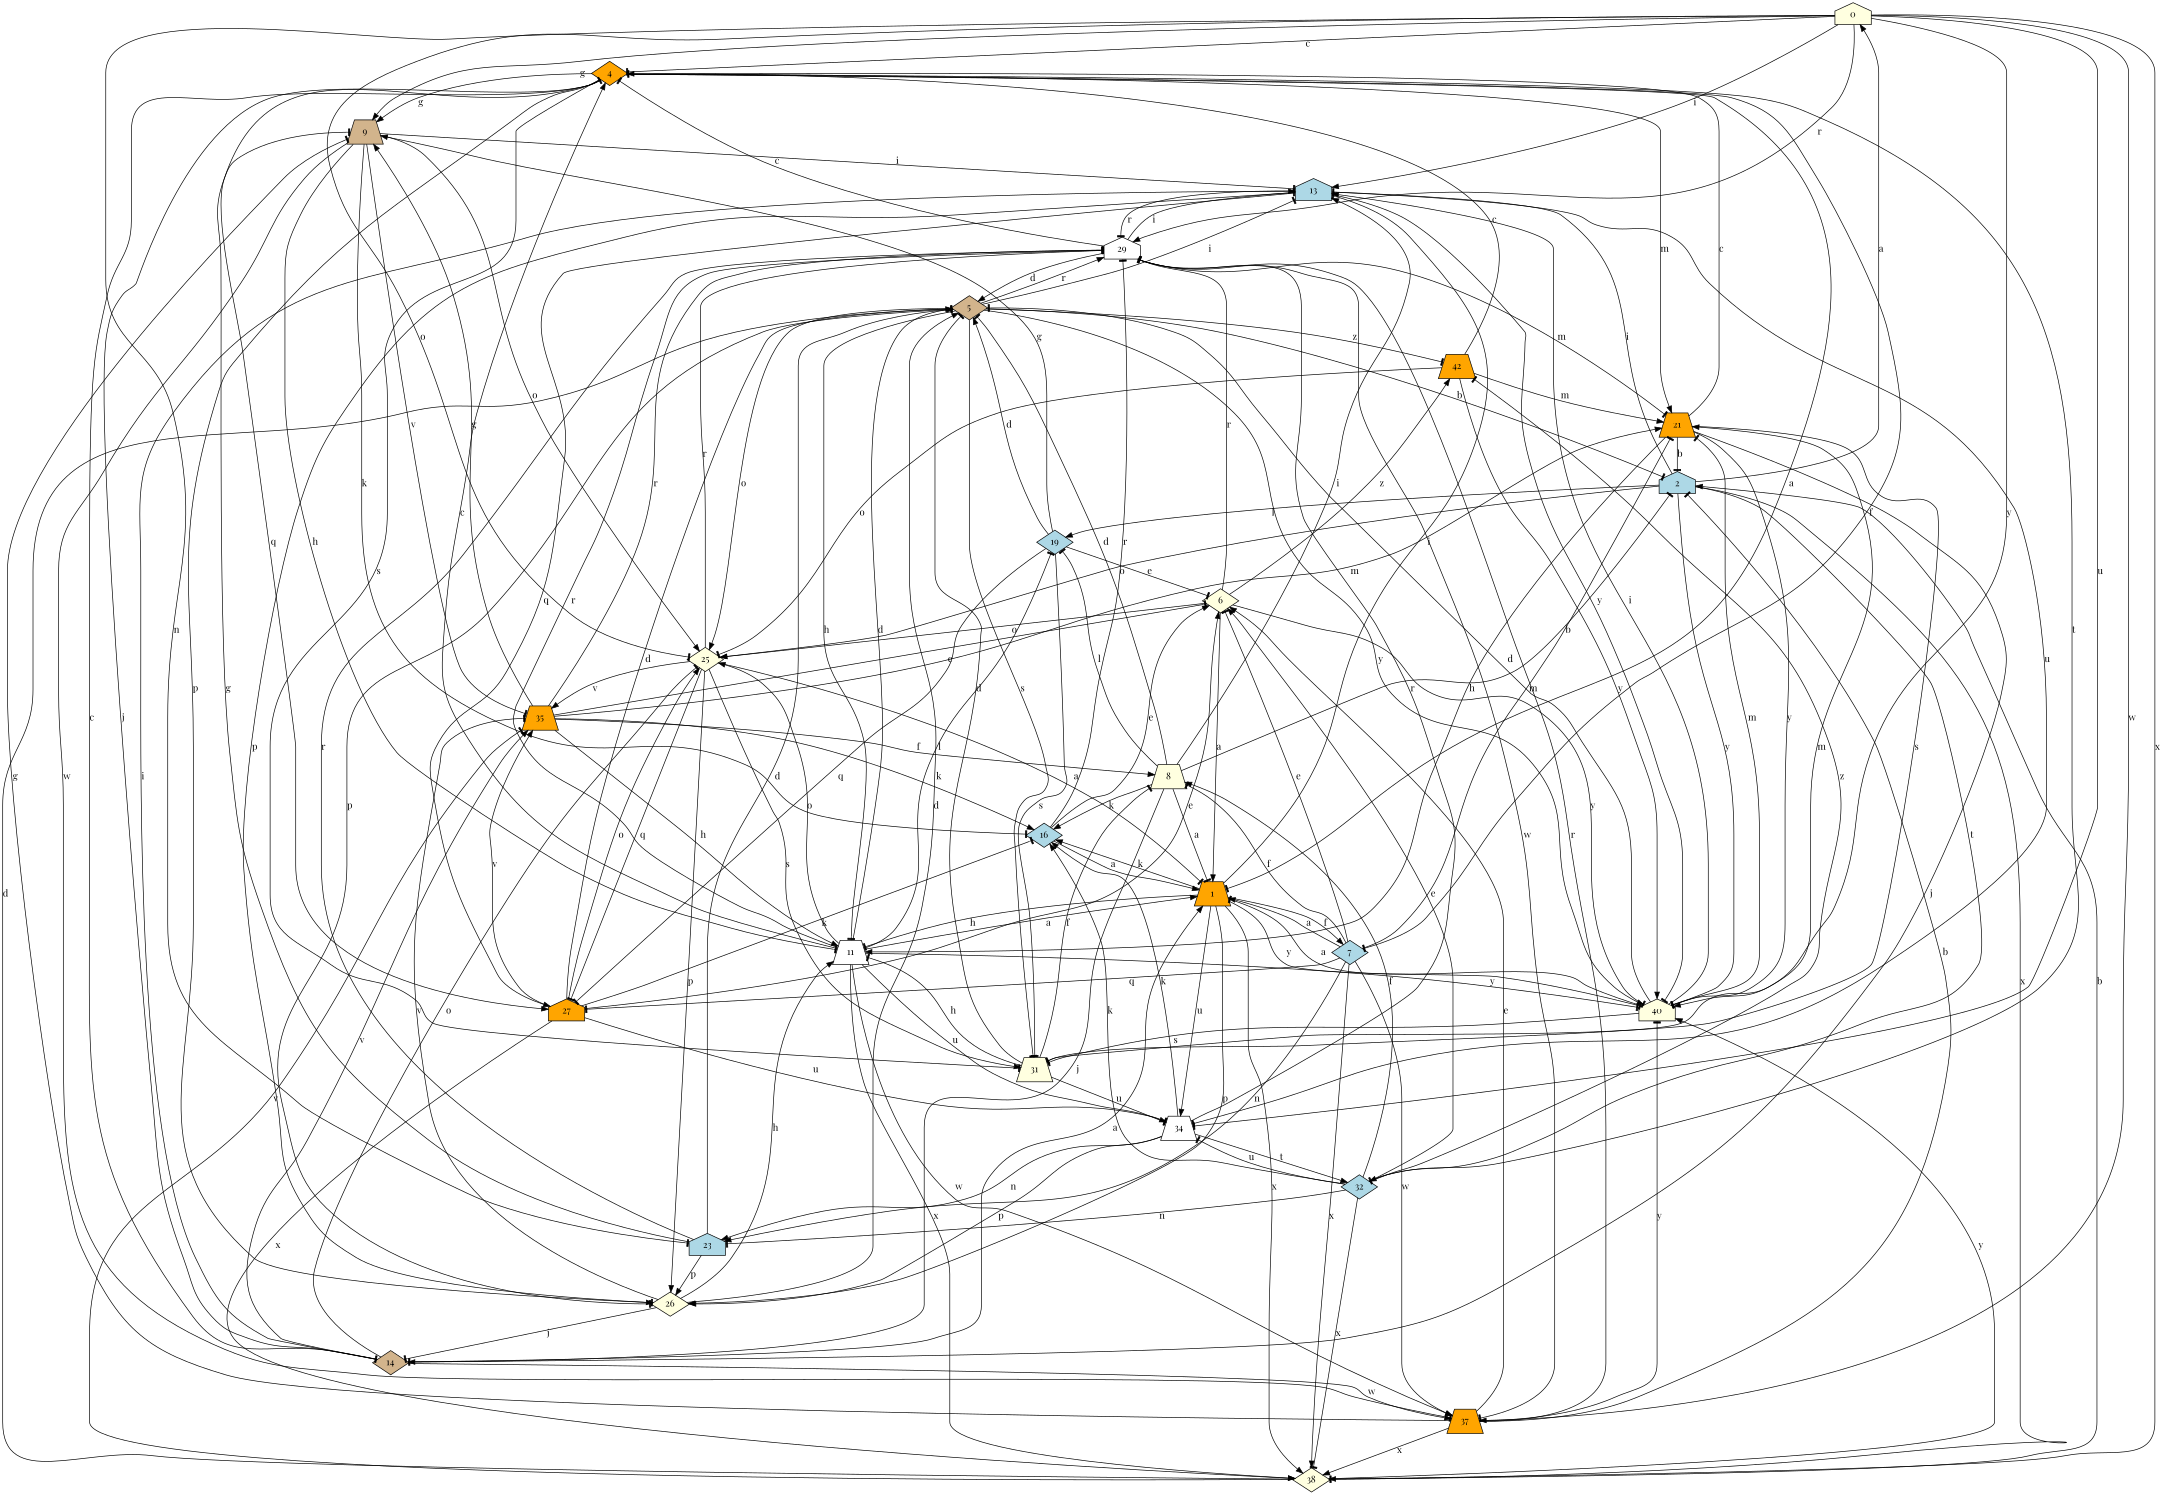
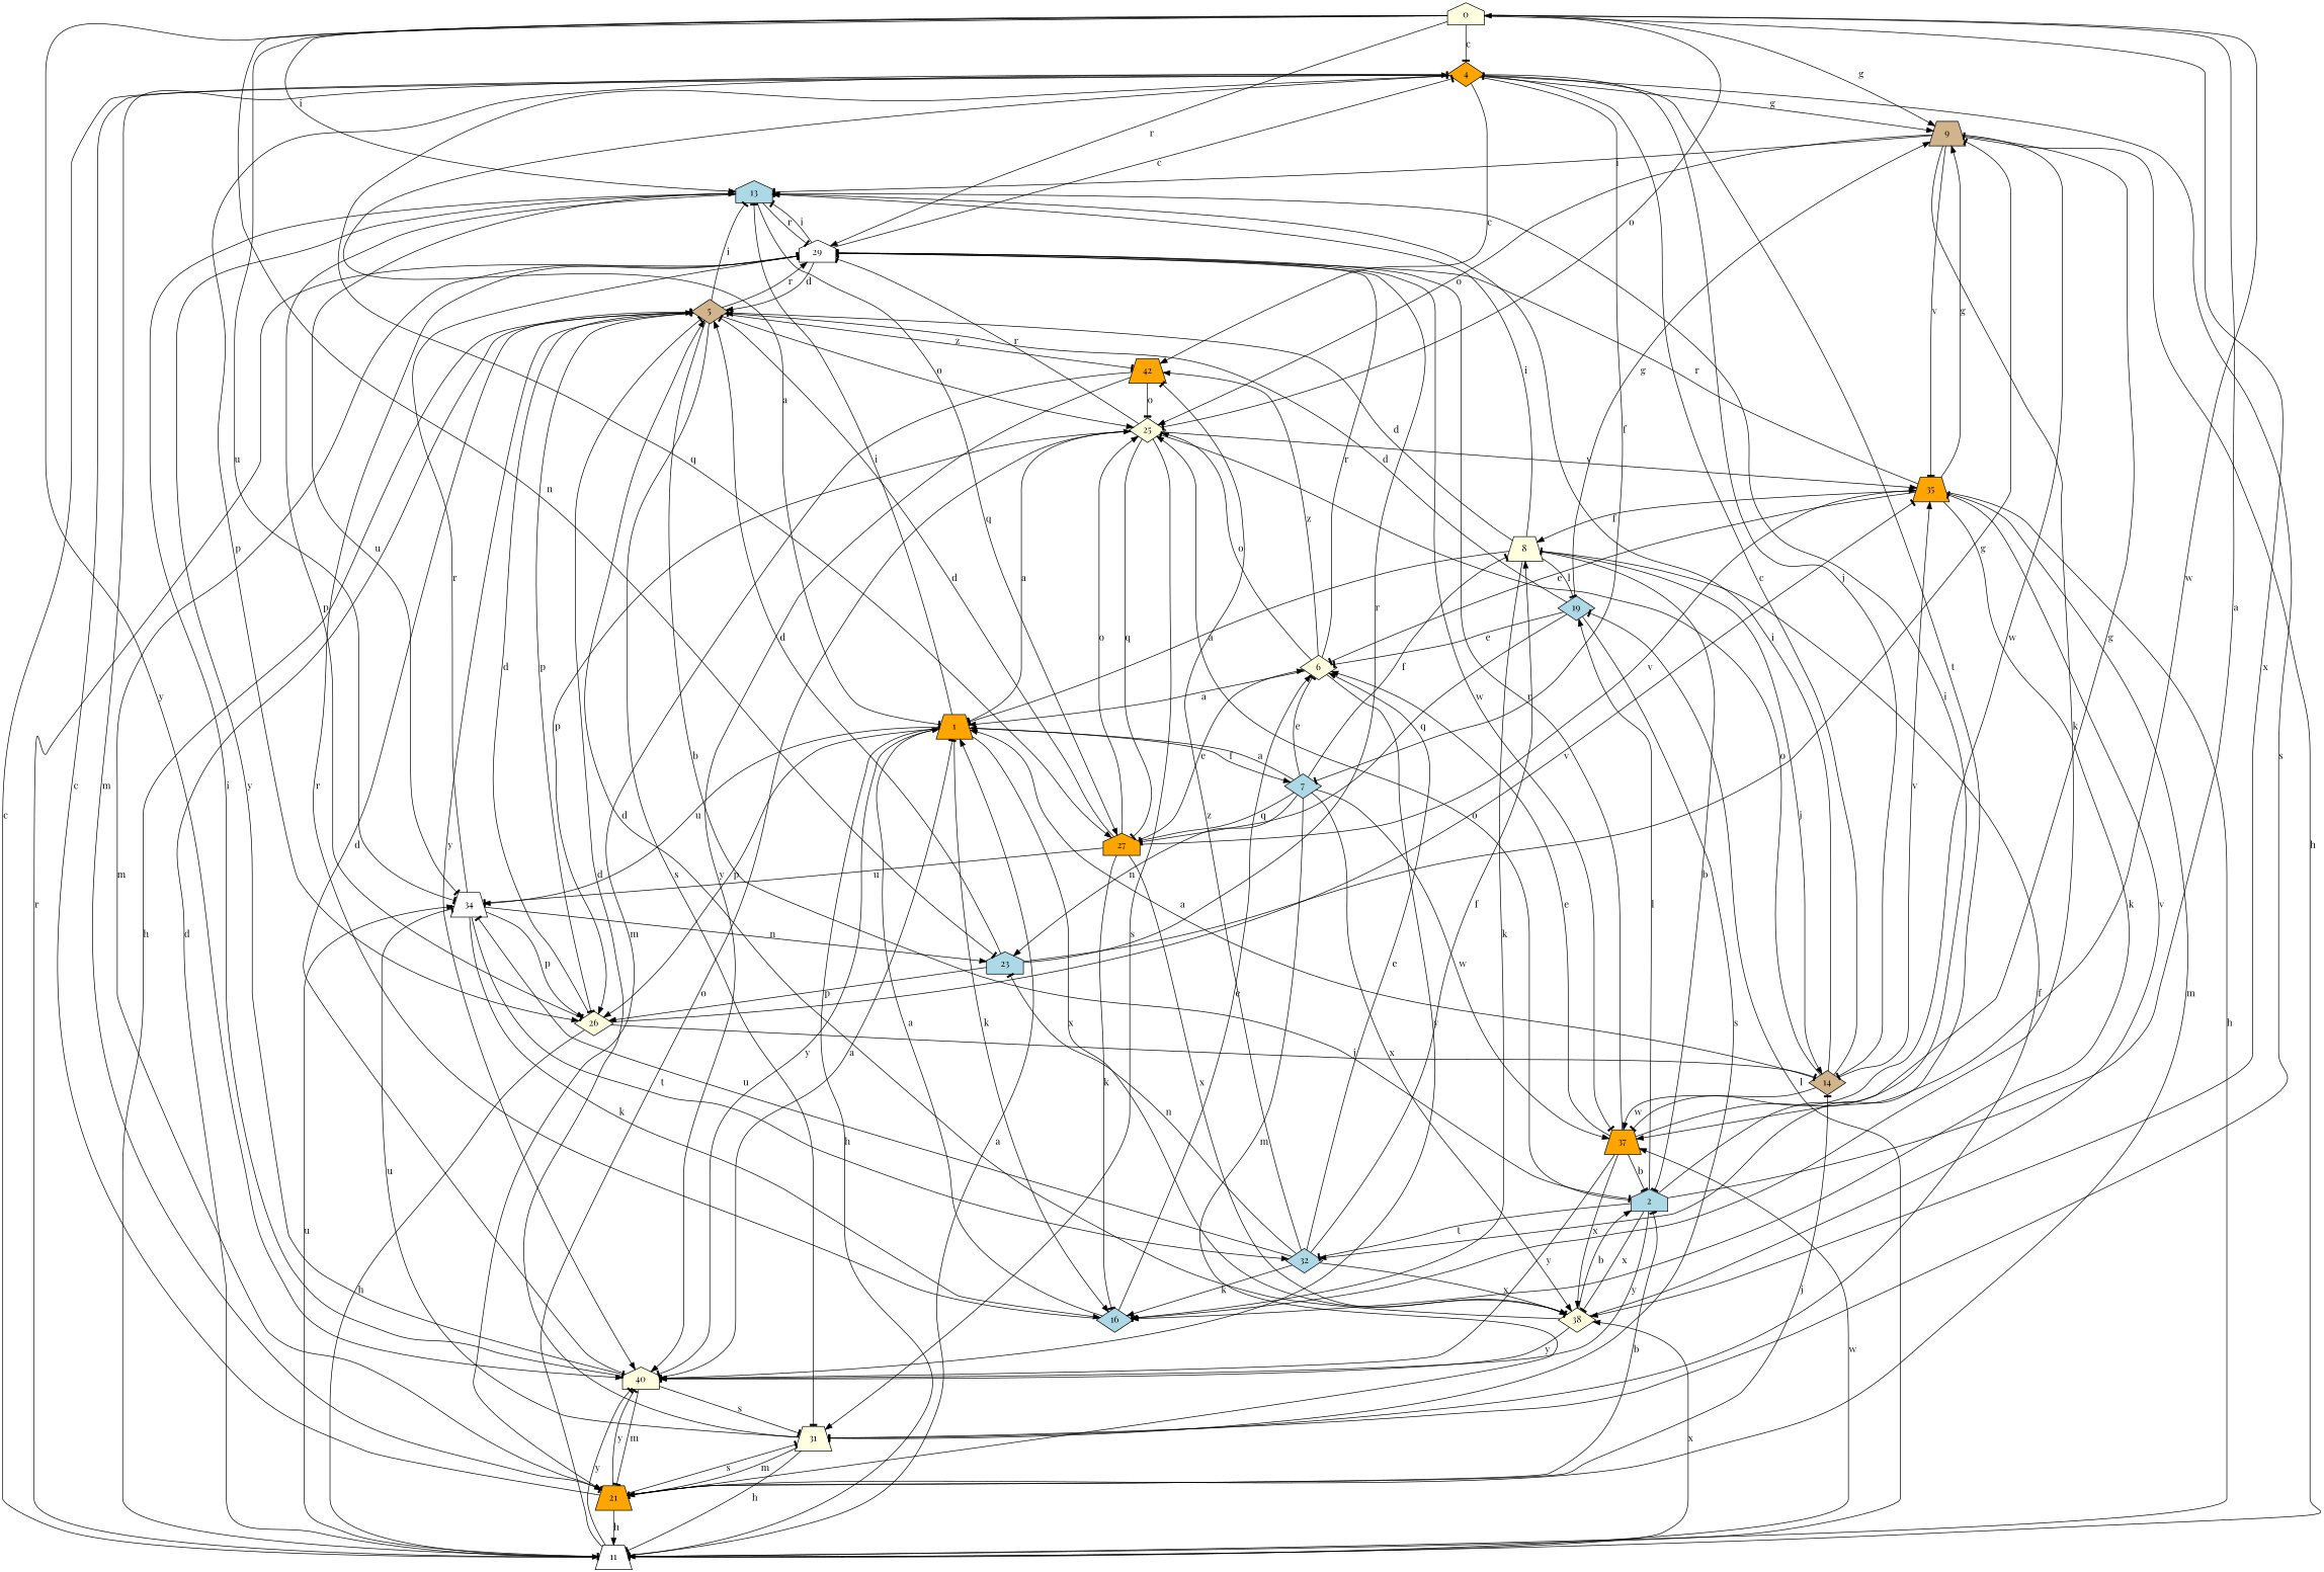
  strict digraph {
    fontname="Playfair Display"
    node [fillcolor=lightyellow fontname="Playfair Display" shape=diamond style=filled]
    edge [arrowhead=tee fontname="Playfair Display"]
    0 [shape=house]
    4 [fillcolor=orange]
    9 [fillcolor=tan shape=trapezium]
    13 [fillcolor=lightblue shape=house]
    23 [fillcolor=lightblue shape=house]
    25
    29 [fillcolor=white shape=house]
    34 [fillcolor=white shape=trapezium]
    37 [fillcolor=orange shape=trapezium]
    38
    40 [shape=house]
    1 [fillcolor=orange shape=trapezium]
    7 [fillcolor=lightblue]
    26
    32 [fillcolor=lightblue]
    14 [fillcolor=tan]
    21 [fillcolor=orange shape=trapezium]
    27 [fillcolor=orange shape=house]
    31 [shape=trapezium]
    11 [fillcolor=white shape=trapezium]
    16 [fillcolor=lightblue]
    35 [fillcolor=orange shape=trapezium]
    5 [fillcolor=tan]
    2 [fillcolor=lightblue shape=house]
    6
    8 [shape=trapezium]
    19 [fillcolor=lightblue]
    42 [fillcolor=orange shape=trapezium]
    0 -> 4 [label=c]
    0 -> 9 [arrowhead=normal label=g]
    0 -> 13 [arrowhead=normal label=i]
    0 -> 23 [label=n]
    0 -> 25 [label=o]
    0 -> 29 [arrowhead=normal label=r]
    0 -> 34 [label=u]
    0 -> 37 [arrowhead=normal label=w]
    0 -> 38 [arrowhead=normal label=x]
    0 -> 40 [arrowhead=normal label=y]
    4 -> 9 [arrowhead=normal label=g]
    4 -> 1 [label=a]
    4 -> 7 [label=f]
    4 -> 26 [arrowhead=normal label=p]
    4 -> 32 [arrowhead=normal label=t]
    4 -> 14 [label=j]
    4 -> 21 [arrowhead=normal label=m]
    4 -> 27 [arrowhead=normal label=q]
    4 -> 31 [label=s]
    9 -> 13 [label=i]
    9 -> 25 [arrowhead=normal label=o]
    9 -> 37 [label=w]
    9 -> 11 [label=h]
    9 -> 16 [label=k]
    9 -> 35 [label=v]
    13 -> 29 [label=r]
    13 -> 34 [label=u]
    13 -> 40 [label=y]
    13 -> 26 [label=p]
    13 -> 27 [arrowhead=normal label=q]
    23 -> 9 [label=g]
    23 -> 29 [label=r]
    23 -> 26 [arrowhead=normal label=p]
    23 -> 5 [arrowhead=normal label=d]
    25 -> 29 [label=r]
    25 -> 1 [label=a]
    25 -> 26 [arrowhead=normal label=p]
    25 -> 27 [label=q]
    25 -> 31 [arrowhead=normal label=s]
    25 -> 35 [arrowhead=normal label=v]
    29 -> 4 [label=c]
    29 -> 13 [label=i]
    29 -> 37 [label=w]
    29 -> 21 [label=m]
    29 -> 5 [arrowhead=normal label=d]
    34 -> 23 [arrowhead=normal label=n]
    34 -> 29 [label=r]
    34 -> 26 [arrowhead=normal label=p]
    34 -> 32 [arrowhead=normal label=t]
    34 -> 16 [arrowhead=normal label=k]
    37 -> 9 [label=g]
    37 -> 29 [label=r]
    37 -> 38 [arrowhead=normal label=x]
    37 -> 40 [label=y]
    37 -> 2 [label=b]
    37 -> 6 [arrowhead=normal label=e]
    38 -> 40 [arrowhead=normal label=y]
    38 -> 35 [label=v]
    38 -> 5 [arrowhead=normal label=d]
    38 -> 2 [arrowhead=normal label=b]
    40 -> 13 [arrowhead=normal label=i]
    40 -> 1 [label=a]
    40 -> 21 [label=m]
    40 -> 31 [label=s]
    40 -> 5 [label=d]
    1 -> 13 [label=i]
    1 -> 34 [arrowhead=normal label=u]
    1 -> 38 [arrowhead=normal label=x]
    1 -> 40 [label=y]
    1 -> 7 [arrowhead=normal label=f]
    1 -> 26 [arrowhead=normal label=p]
    1 -> 11 [label=h]
    1 -> 16 [arrowhead=normal label=k]
    7 -> 23 [arrowhead=normal label=n]
    7 -> 37 [arrowhead=normal label=w]
    7 -> 38 [arrowhead=normal label=x]
    7 -> 1 [arrowhead=normal label=a]
    7 -> 21 [label=m]
    7 -> 27 [label=q]
    7 -> 6 [label=e]
    7 -> 8 [label=f]
    26 -> 14 [label=j]
    26 -> 11 [arrowhead=normal label=h]
    26 -> 35 [label=v]
    26 -> 5 [arrowhead=normal label=d]
    32 -> 23 [label=n]
    32 -> 34 [label=u]
    32 -> 38 [label=x]
    32 -> 16 [arrowhead=normal label=k]
    32 -> 6 [arrowhead=normal label=e]
    32 -> 8 [arrowhead=normal label=f]
    32 -> 42 [label=z]
    14 -> 4 [label=c]
    14 -> 13 [arrowhead=normal label=i]
    14 -> 25 [label=o]
    14 -> 37 [arrowhead=normal label=w]
    14 -> 1 [arrowhead=normal label=a]
    14 -> 35 [arrowhead=normal label=v]
    21 -> 4 [label=c]
    21 -> 40 [label=y]
    21 -> 14 [label=j]
    21 -> 31 [label=s]
    21 -> 11 [arrowhead=normal label=h]
    21 -> 2 [label=b]
    27 -> 25 [arrowhead=normal label=o]
    27 -> 34 [label=u]
    27 -> 38 [arrowhead=normal label=x]
    27 -> 16 [label=k]
    27 -> 35 [arrowhead=normal label=v]
    27 -> 5 [label=d]
    27 -> 6 [arrowhead=normal label=e]
    31 -> 34 [label=u]
    31 -> 21 [arrowhead=normal label=m]
    31 -> 11 [label=h]
    31 -> 5 [label=d]
    31 -> 8 [label=f]
    11 -> 4 [arrowhead=normal label=c]
    11 -> 25 [arrowhead=normal label=o]
    11 -> 29 [label=r]
    11 -> 34 [arrowhead=normal label=u]
    11 -> 37 [arrowhead=normal label=w]
    11 -> 38 [arrowhead=normal label=x]
    11 -> 40 [label=y]
    11 -> 1 [arrowhead=normal label=a]
    11 -> 5 [label=d]
    11 -> 19 [label=l]
    16 -> 29 [label=r]
    16 -> 1 [arrowhead=normal label=a]
    16 -> 6 [arrowhead=normal label=e]
    35 -> 9 [arrowhead=normal label=g]
    35 -> 29 [label=r]
    35 -> 21 [arrowhead=normal label=m]
    35 -> 11 [arrowhead=normal label=h]
    35 -> 16 [arrowhead=normal label=k]
    35 -> 6 [label=e]
    35 -> 8 [arrowhead=normal label=f]
    5 -> 13 [label=i]
    5 -> 25 [arrowhead=normal label=o]
    5 -> 29 [arrowhead=normal label=r]
    5 -> 40 [arrowhead=normal label=y]
    5 -> 26 [label=p]
    5 -> 31 [label=s]
    5 -> 11 [label=h]
    5 -> 2 [label=b]
    5 -> 42 [label=z]
    2 -> 0 [arrowhead=normal label=a]
    2 -> 13 [label=i]
    2 -> 25 [arrowhead=normal label=o]
    2 -> 38 [label=x]
    2 -> 40 [label=y]
    2 -> 32 [label=t]
    2 -> 19 [arrowhead=normal label=l]
    6 -> 25 [arrowhead=normal label=o]
    6 -> 29 [label=r]
-   6 -> 40 [label=y]
+   6 -> 40 [arrowhead=normal label=y]
    6 -> 1 [arrowhead=normal label=a]
    6 -> 42 [arrowhead=normal label=z]
    8 -> 13 [arrowhead=normal label=i]
    8 -> 1 [label=a]
    8 -> 14 [arrowhead=normal label=j]
    8 -> 16 [arrowhead=normal label=k]
    8 -> 5 [label=d]
    8 -> 2 [label=b]
    8 -> 19 [label=l]
    19 -> 9 [arrowhead=normal label=g]
    19 -> 27 [label=q]
    19 -> 31 [label=s]
    19 -> 5 [arrowhead=normal label=d]
    19 -> 6 [label=e]
-   42 -> 4 [arrowhead=normal label=c]
+   4 -> 42 [arrowhead=normal label=c]
    42 -> 25 [label=o]
    42 -> 40 [arrowhead=normal label=y]
    42 -> 21 [arrowhead=normal label=m]
  }
